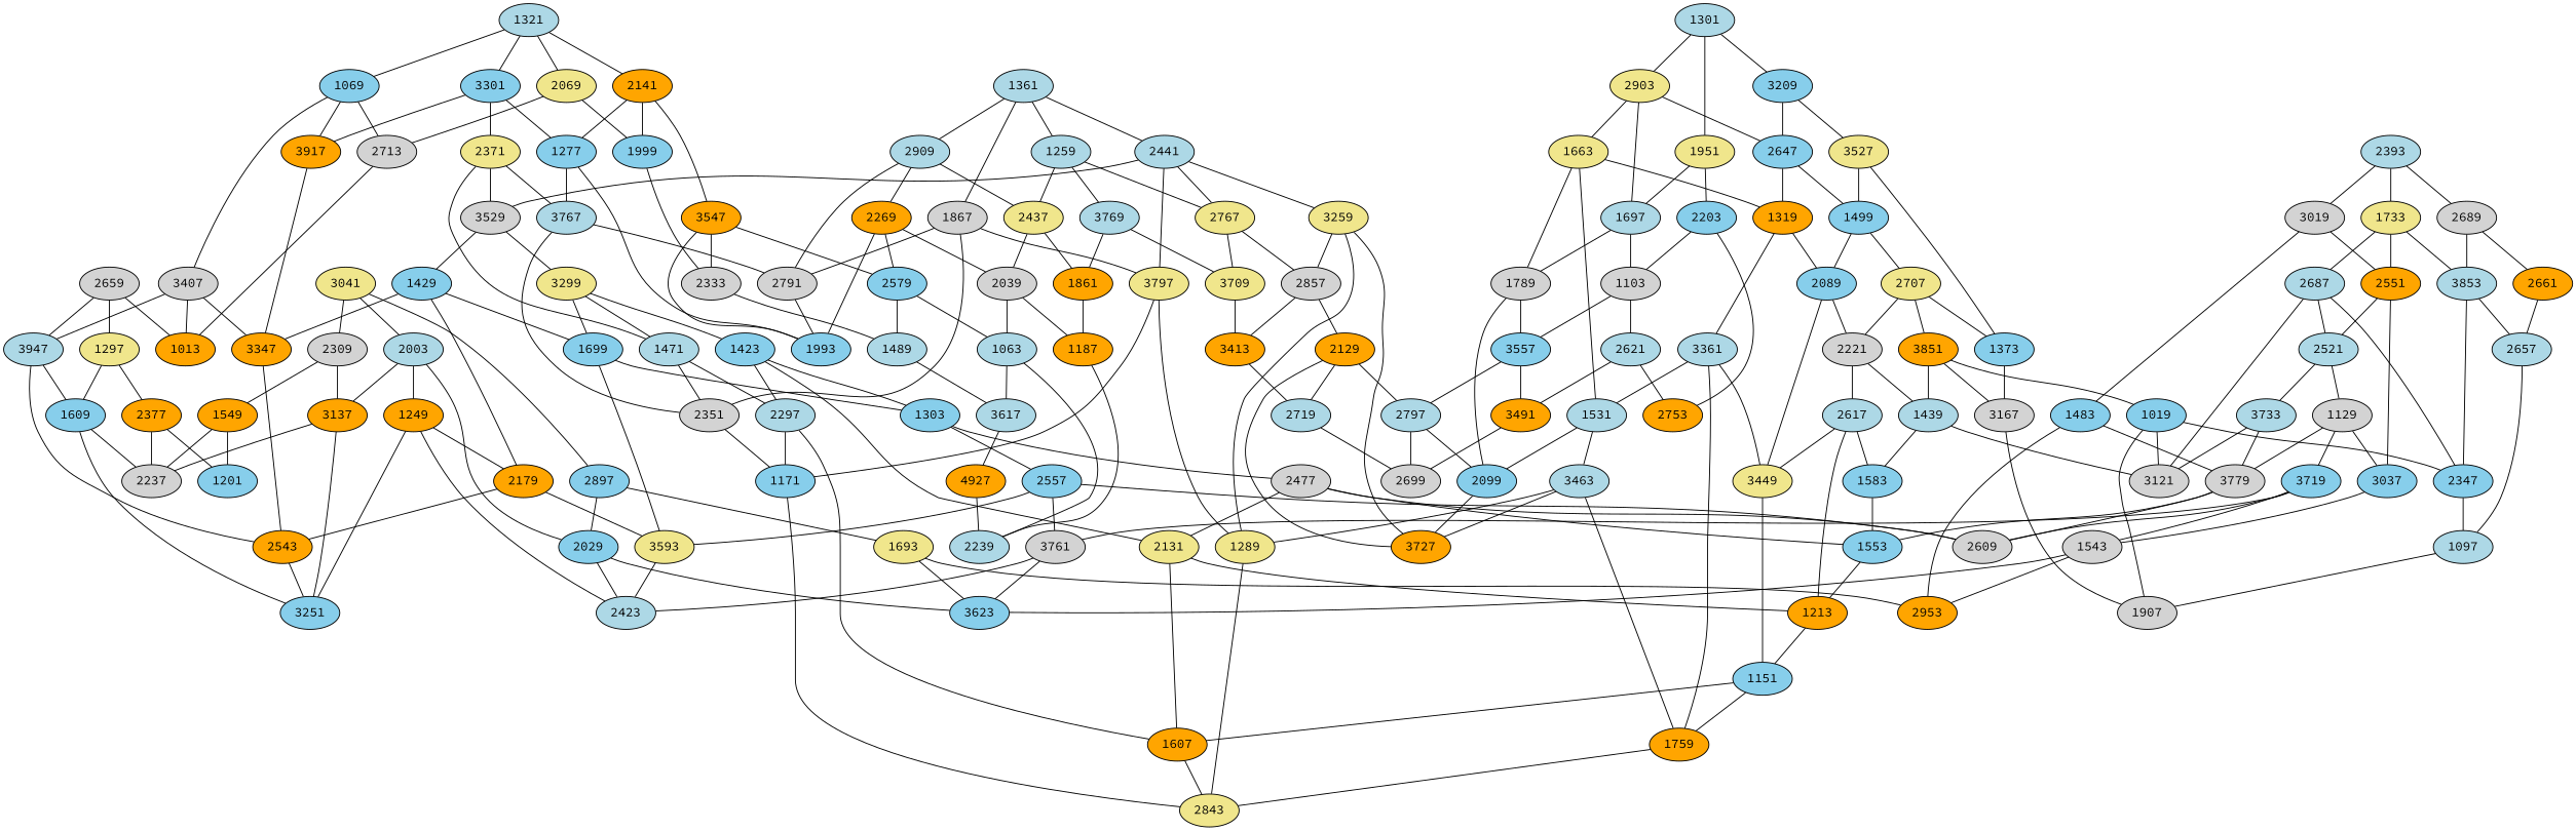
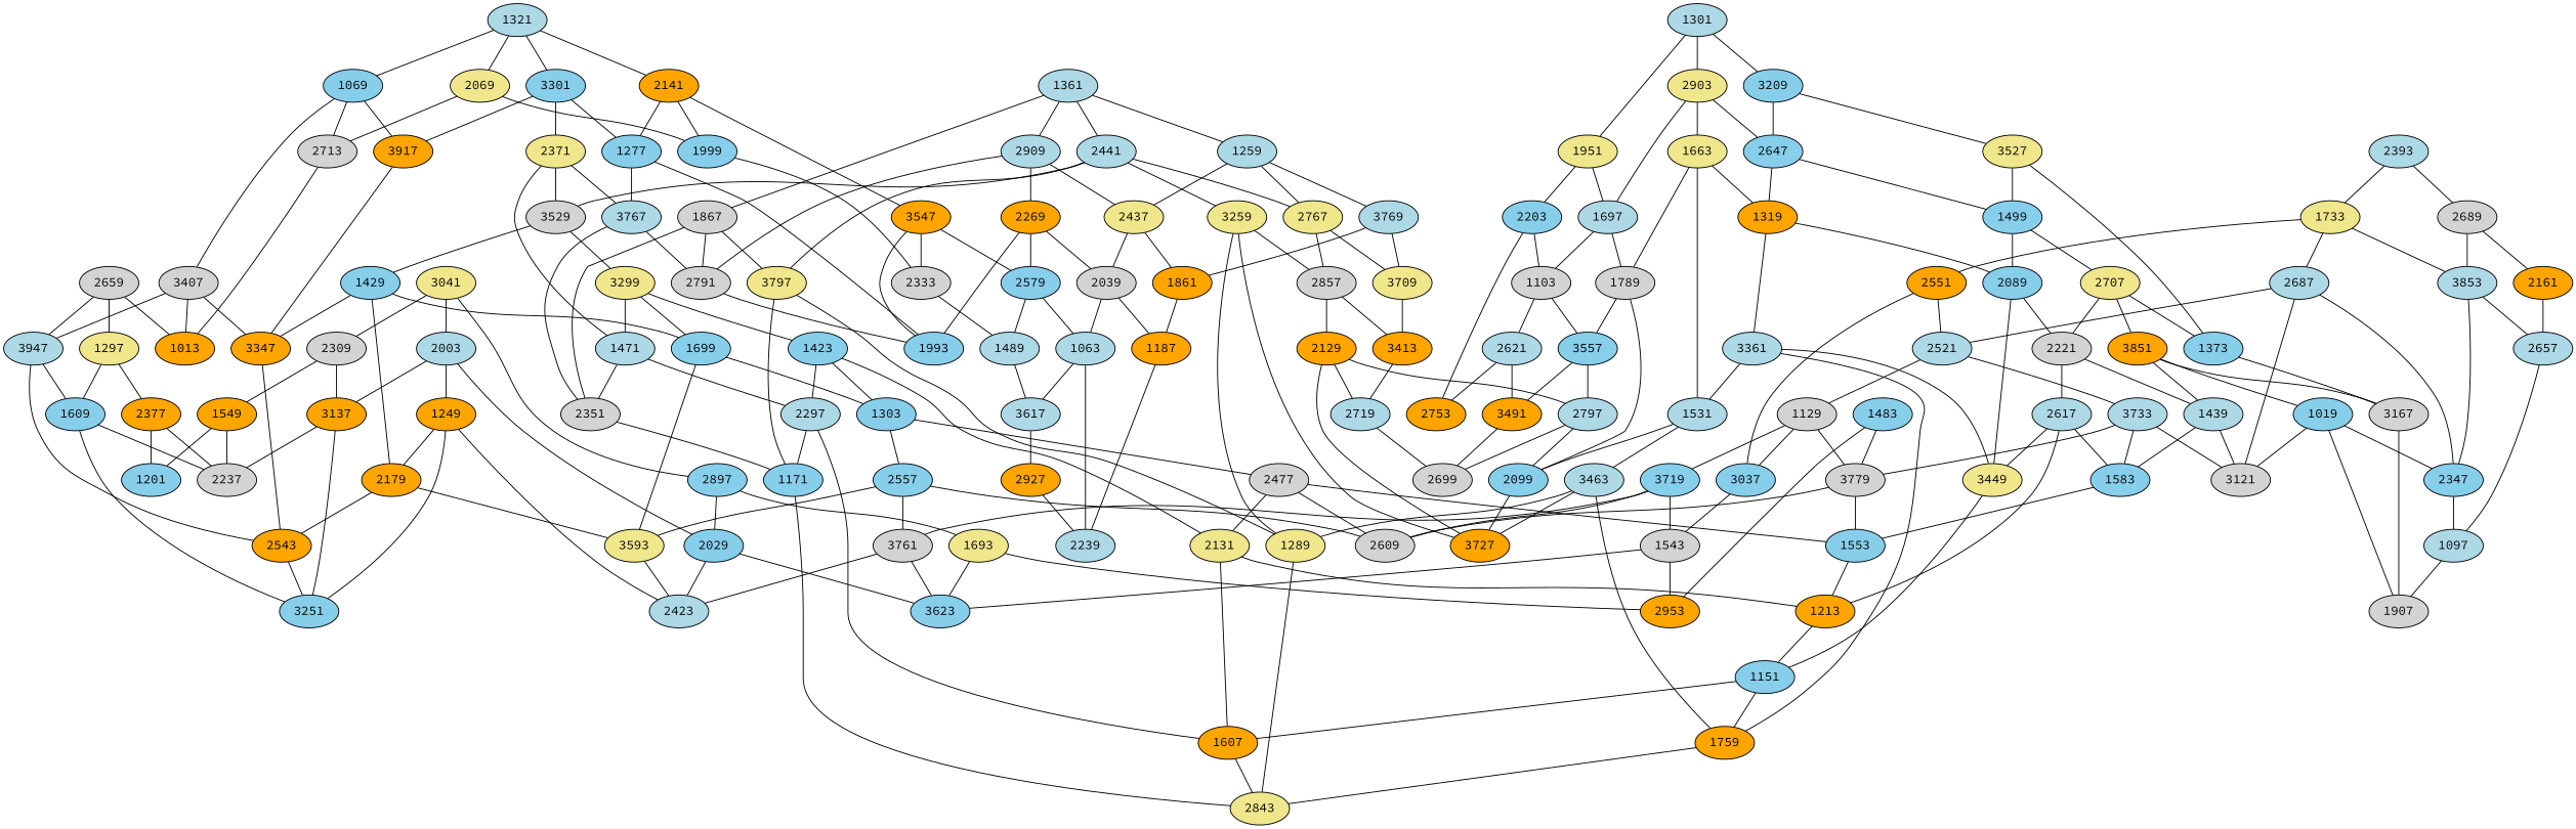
  strict graph {
    fontname="Source Code Pro"
    node [fillcolor=skyblue fontname="Source Code Pro" style=filled]
    edge [fontname="Source Code Pro"]
    1321 [fillcolor=lightblue]
    3301
    2069 [fillcolor=khaki]
    2141 [fillcolor=orange]
    1069
    3917 [fillcolor=orange]
    1277
    2371 [fillcolor=khaki]
    2713 [fillcolor=lightgrey]
    1999
    3547 [fillcolor=orange]
    3407 [fillcolor=lightgrey]
    3347 [fillcolor=orange]
    1993
    3767 [fillcolor=lightblue]
    3529 [fillcolor=lightgrey]
    1471 [fillcolor=lightblue]
    1013 [fillcolor=orange]
    2333 [fillcolor=lightgrey]
    2579
    3947 [fillcolor=lightblue]
    3299 [fillcolor=khaki]
    1429
    2543 [fillcolor=orange]
    1609
    1489 [fillcolor=lightblue]
    1063 [fillcolor=lightblue]
    2351 [fillcolor=lightgrey]
    2791 [fillcolor=lightgrey]
    2297 [fillcolor=lightblue]
    2393 [fillcolor=lightblue]
    2689 [fillcolor=lightgrey]
-   3019 [fillcolor=lightgrey]
    1733 [fillcolor=khaki]
    3853 [fillcolor=lightblue]
-   2161 [fillcolor=orange label=2661]
+   2161 [fillcolor=orange]
    2551 [fillcolor=orange]
    1483
    2687 [fillcolor=lightblue]
    2347
    2657 [fillcolor=lightblue]
    2521 [fillcolor=lightblue]
    3037
    2953 [fillcolor=orange]
    3779 [fillcolor=lightgrey]
    3121 [fillcolor=lightgrey]
    1129 [fillcolor=lightgrey]
    3733 [fillcolor=lightblue]
    1543 [fillcolor=lightgrey]
    1097 [fillcolor=lightblue]
    1301 [fillcolor=lightblue]
    3209
    2903 [fillcolor=khaki]
    1951 [fillcolor=khaki]
    3527 [fillcolor=khaki]
    2647
    1697 [fillcolor=lightblue]
    1663 [fillcolor=khaki]
    2203
    1499
    1373
    1319 [fillcolor=orange]
    1789 [fillcolor=lightgrey]
    1103 [fillcolor=lightgrey]
    1531 [fillcolor=lightblue]
    2753 [fillcolor=orange]
    2089
    2707 [fillcolor=khaki]
    3167 [fillcolor=lightgrey]
    3361 [fillcolor=lightblue]
    3557
    2099
    2621 [fillcolor=lightblue]
    3463 [fillcolor=lightblue]
    2221 [fillcolor=lightgrey]
    3449 [fillcolor=khaki]
    3851 [fillcolor=orange]
    1759 [fillcolor=orange]
    1439 [fillcolor=lightblue]
    2617 [fillcolor=lightblue]
    1151
    1019
    2843 [fillcolor=khaki]
    1583
    1907 [fillcolor=lightgrey]
    1213 [fillcolor=orange]
    1553
    3719
    2609 [fillcolor=lightgrey]
    3761 [fillcolor=lightgrey]
    3623
    2423 [fillcolor=lightblue]
    3041 [fillcolor=khaki]
    2897
    2003 [fillcolor=lightblue]
    2309 [fillcolor=lightgrey]
    2029
    1693 [fillcolor=khaki]
    3137 [fillcolor=orange]
    1249 [fillcolor=orange]
    1549 [fillcolor=orange]
    3251
    2237 [fillcolor=lightgrey]
    2179 [fillcolor=orange]
    1201
    3593 [fillcolor=khaki]
    1699
    1423
    1303
    2131 [fillcolor=khaki]
    2557
    2477 [fillcolor=lightgrey]
    1171
    1607 [fillcolor=orange]
    1361 [fillcolor=lightblue]
    2441 [fillcolor=lightblue]
    1867 [fillcolor=lightgrey]
    2909 [fillcolor=lightblue]
    1259 [fillcolor=lightblue]
    3797 [fillcolor=khaki]
    2767 [fillcolor=khaki]
    3259 [fillcolor=khaki]
    2437 [fillcolor=khaki]
    2269 [fillcolor=orange]
    3769 [fillcolor=lightblue]
    1289 [fillcolor=khaki]
    3709 [fillcolor=khaki]
    2857 [fillcolor=lightgrey]
    3727 [fillcolor=orange]
    1861 [fillcolor=orange]
    2039 [fillcolor=lightgrey]
    3413 [fillcolor=orange]
    1187 [fillcolor=orange]
    2129 [fillcolor=orange]
    2797 [fillcolor=lightblue]
    3491 [fillcolor=orange]
    2659 [fillcolor=lightgrey]
    1297 [fillcolor=khaki]
    2377 [fillcolor=orange]
    2719 [fillcolor=lightblue]
    2699 [fillcolor=lightgrey]
    3617 [fillcolor=lightblue]
    2239 [fillcolor=lightblue]
-   2927 [fillcolor=orange label=4927]
+   2927 [fillcolor=orange]
    1321 -- 3301
    1321 -- 2069
    1321 -- 2141
    1321 -- 1069
    3301 -- 3917
    3301 -- 1277
    3301 -- 2371
    2069 -- 2713
    2069 -- 1999
    2141 -- 1277
    2141 -- 1999
    2141 -- 3547
    1069 -- 3917
    1069 -- 2713
    1069 -- 3407
    3917 -- 3347
    1277 -- 1993
    1277 -- 3767
    2371 -- 3767
    2371 -- 3529
    2371 -- 1471
    2713 -- 1013
    1999 -- 2333
    3547 -- 1993
    3547 -- 2333
    3547 -- 2579
    3407 -- 3347
    3407 -- 1013
    3407 -- 3947
    3347 -- 2543
    3767 -- 2351
    3767 -- 2791
    3529 -- 3299
    3529 -- 1429
    1471 -- 2351
    1471 -- 2297
    2333 -- 1489
    2579 -- 1489
    2579 -- 1063
    3947 -- 2543
    3947 -- 1609
    3299 -- 1471
    3299 -- 1699
    3299 -- 1423
    1429 -- 3347
    1429 -- 2179
    1429 -- 1699
    2543 -- 3251
    1609 -- 3251
    1609 -- 2237
    1489 -- 3617
    1063 -- 3617
    1063 -- 2239
    2351 -- 1171
    2791 -- 1993
    2297 -- 1171
    2297 -- 1607
    2393 -- 2689
-   2393 -- 3019
    2393 -- 1733
    2689 -- 3853
    2689 -- 2161
-   3019 -- 2551
-   3019 -- 1483
    1733 -- 3853
    1733 -- 2551
    1733 -- 2687
    3853 -- 2347
    3853 -- 2657
    2161 -- 2657
    2551 -- 2521
    2551 -- 3037
    1483 -- 2953
    1483 -- 3779
    2687 -- 2347
    2687 -- 2521
    2687 -- 3121
    2347 -- 1097
    2657 -- 1097
    2521 -- 1129
    2521 -- 3733
    3037 -- 1543
    3779 -- 1553
    3779 -- 2609
    1129 -- 3037
    1129 -- 3779
    1129 -- 3719
    3733 -- 3779
    3733 -- 3121
+   3733 -- 1583
    1543 -- 2953
    1543 -- 3623
    1097 -- 1907
    1301 -- 3209
    1301 -- 2903
    1301 -- 1951
    3209 -- 3527
    3209 -- 2647
    2903 -- 2647
    2903 -- 1697
    2903 -- 1663
    1951 -- 1697
    1951 -- 2203
    3527 -- 1499
    3527 -- 1373
    2647 -- 1499
    2647 -- 1319
    1697 -- 1789
    1697 -- 1103
    1663 -- 1319
    1663 -- 1789
    1663 -- 1531
    2203 -- 1103
    2203 -- 2753
    1499 -- 2089
    1499 -- 2707
    1373 -- 3167
    1319 -- 2089
    1319 -- 3361
    1789 -- 3557
    1789 -- 2099
    1103 -- 3557
    1103 -- 2621
    1531 -- 2099
    1531 -- 3463
    2089 -- 2221
    2089 -- 3449
    2707 -- 1373
    2707 -- 2221
    2707 -- 3851
    3167 -- 1907
    3361 -- 1531
    3361 -- 3449
    3361 -- 1759
    3557 -- 2797
    3557 -- 3491
    2099 -- 3727
    2621 -- 2753
    2621 -- 3491
    3463 -- 1759
    3463 -- 1289
    3463 -- 3727
    2221 -- 1439
    2221 -- 2617
    3449 -- 1151
    3851 -- 3167
    3851 -- 1439
    3851 -- 1019
    1759 -- 2843
    1439 -- 3121
    1439 -- 1583
    2617 -- 3449
    2617 -- 1583
    2617 -- 1213
    1151 -- 1759
    1151 -- 1607
    1019 -- 2347
    1019 -- 3121
    1019 -- 1907
    1583 -- 1553
    1213 -- 1151
    1553 -- 1213
    3719 -- 1543
    3719 -- 2609
    3719 -- 3761
    3761 -- 3623
    3761 -- 2423
    3041 -- 2897
    3041 -- 2003
    3041 -- 2309
    2897 -- 2029
    2897 -- 1693
    2003 -- 2029
    2003 -- 3137
    2003 -- 1249
    2309 -- 3137
    2309 -- 1549
    2029 -- 3623
    2029 -- 2423
    1693 -- 2953
    1693 -- 3623
    3137 -- 3251
    3137 -- 2237
    1249 -- 2423
    1249 -- 3251
    1249 -- 2179
    1549 -- 2237
    1549 -- 1201
    2179 -- 2543
    2179 -- 3593
    3593 -- 2423
    1699 -- 3593
    1699 -- 1303
    1423 -- 2297
    1423 -- 1303
    1423 -- 2131
    1303 -- 2557
    1303 -- 2477
    2131 -- 1213
    2131 -- 1607
    2557 -- 2609
    2557 -- 3761
    2557 -- 3593
    2477 -- 1553
    2477 -- 2609
    2477 -- 2131
    1171 -- 2843
    1607 -- 2843
    1361 -- 2441
    1361 -- 1867
    1361 -- 2909
    1361 -- 1259
    2441 -- 3529
    2441 -- 3797
    2441 -- 2767
    2441 -- 3259
    1867 -- 2351
    1867 -- 2791
    1867 -- 3797
    2909 -- 2791
    2909 -- 2437
    2909 -- 2269
    1259 -- 2767
    1259 -- 2437
    1259 -- 3769
    3797 -- 1171
    3797 -- 1289
    2767 -- 3709
    2767 -- 2857
    3259 -- 1289
    3259 -- 2857
    3259 -- 3727
    2437 -- 1861
    2437 -- 2039
    2269 -- 1993
    2269 -- 2579
    2269 -- 2039
    3769 -- 3709
    3769 -- 1861
    1289 -- 2843
    3709 -- 3413
    2857 -- 3413
    2857 -- 2129
    1861 -- 1187
    2039 -- 1063
    2039 -- 1187
    3413 -- 2719
    1187 -- 2239
    2129 -- 3727
    2129 -- 2797
    2129 -- 2719
    2797 -- 2099
    2797 -- 2699
    3491 -- 2699
    2659 -- 1013
    2659 -- 3947
    2659 -- 1297
    1297 -- 1609
    1297 -- 2377
    2377 -- 2237
    2377 -- 1201
    2719 -- 2699
    3617 -- 2927
    2927 -- 2239
  }
